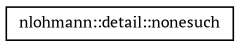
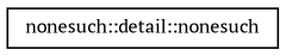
  digraph {
    rankdir=LR
    fontname="PT Serif"
-   n1 [color=black fillcolor=white fontname="PT Serif" fontsize=10 height=0.2 label="nlohmann::detail::nonesuch" shape=record style=filled width=0.4]
+   n1 [color=black fillcolor=white fontname="PT Serif" fontsize=10 height=0.2 label="nonesuch::detail::nonesuch" shape=record style=filled width=0.4]
  }
